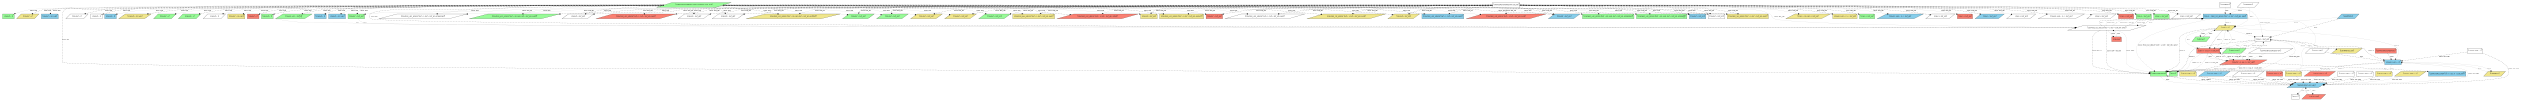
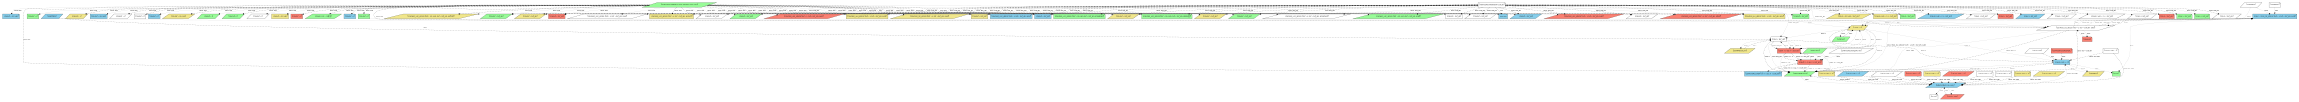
  digraph {
    fontname="Comic Neue"
    node [fillcolor=white fontname="Comic Neue" shape=parallelogram style=filled]
    edge [arrowhead=dot fontname="Comic Neue" style=dashed]
    n1 [fillcolor=skyblue label="(Call,n = read_i32_leb128 (buf + 1, buf + buf_len, &val))" shape=note]
    n2 [label="(Call,read_i32_leb128 (buf + 1, buf + buf_len, &val))"]
    n3 [fillcolor=khaki label="(Call,n > 0)"]
-   n4 [fillcolor=palegreen label="(MethodReturn,int)" shape=note]
+   n4 [fillcolor=palegreen label="(MethodReturn,int)"]
    n5 [fillcolor=palegreen label="(Block,)" shape=note]
    n6 [fillcolor=salmon label="(Call,&val)" shape=note]
    n7 [label="(Call,n < buf_len)" shape=note]
    n8 [fillcolor=salmon label="(Call,n > 0 && n < buf_len)" shape=note]
    n9 [fillcolor=skyblue label="(Call,op->len += n)" shape=note]
    n10 [fillcolor=palegreen label="(Literal,0)"]
    n11 [fillcolor=skyblue label="(Return,return op->len;)"]
    n12 [fillcolor=palegreen label="(MethodParameterIn,const unsigned char *buf)"]
    n13 [label="(Call,buf + buf_len)" shape=note]
    n14 [fillcolor=skyblue label="(Call,buf + op->len)" shape=note]
    n15 [label="(Call,buf + 1)" shape=note]
    n16 [fillcolor=salmon label="(Call,buf + buf_len)" shape=note]
    n17 [fillcolor=palegreen label="(Call,buf + 1)"]
    n18 [label="(Call,buf + buf_len)"]
    n19 [fillcolor=palegreen label="(Call,buf + buf_len)"]
    n20 [fillcolor=skyblue label="(Call,buf + 1)" shape=note]
    n21 [fillcolor=skyblue label="(Call,buf + op->len)" shape=note]
    n22 [fillcolor=palegreen label="(Call,buf + buf_len)"]
    n23 [fillcolor=palegreen label="(Call,buf + 1)" shape=note]
    n24 [fillcolor=khaki label="(Call,buf + buf_len)" shape=note]
    n25 [fillcolor=khaki label="(Call,read_i64_leb128 (buf + 1, buf + buf_len, &val))" shape=note]
    n26 [fillcolor=khaki label="(Call,read_i32_leb128 (buf + 1, buf + buf_len, &val))"]
    n27 [fillcolor=skyblue label="(Call,buf + 1)" shape=note]
    n28 [fillcolor=khaki label="(Call,buf + op->len)"]
    n29 [fillcolor=palegreen label="(Call,buf + 1)"]
    n30 [label="(Call,read_u32_leb128 (buf + 1, buf + buf_len, &reserved))"]
    n31 [fillcolor=salmon label="(Call,read_u32_leb128 (buf + 1, buf + buf_len, &val))"]
    n32 [fillcolor=khaki label="(Call,read_u32_leb128 (buf + op->len, buf + buf_len, &offset))"]
    n33 [label="(Call,buf + 1)"]
    n34 [fillcolor=khaki label="(Call,read_u32_leb128 (buf + 1, buf + buf_len, &count))" shape=note]
    n35 [fillcolor=salmon label="(Call,read_u32_leb128 (buf + 1, buf + buf_len, &val))"]
    n36 [fillcolor=palegreen label="(Call,buf + buf_len)"]
    n37 [fillcolor=salmon label="(Call,read_u32_leb128 (buf + 1, buf + buf_len, &flag))"]
    n38 [fillcolor=khaki label="(Call,buf + op->len)" shape=note]
    n39 [fillcolor=palegreen label="(Call,buf + buf_len)" shape=note]
    n40 [fillcolor=salmon label="(Call,buf + 1)" shape=note]
    n41 [fillcolor=palegreen label="(Call,op->op = buf[0])"]
    n42 [fillcolor=khaki label="(Call,buf + buf_len)"]
    n43 [fillcolor=skyblue label="(Call,buf + buf_len)"]
    n44 [label="(Call,buf + buf_len)"]
    n45 [fillcolor=palegreen label="(Call,buf + 1)" shape=note]
    n46 [fillcolor=khaki label="(Call,read_u64_leb128 (buf + 1, buf + buf_len, &val))" shape=note]
    n47 [fillcolor=skyblue label="(Call,read_u32_leb128 (buf + 1, buf + buf_len, &val))" shape=note]
    n48 [fillcolor=palegreen label="(Call,read_u32_leb128 (buf + op->len, buf + buf_len, &reserved))" shape=note]
    n49 [fillcolor=khaki label="(Call,buf + 1)"]
    n50 [fillcolor=palegreen label="(Call,read_u32_leb128 (buf + op->len, buf + buf_len, &table[i]))" shape=note]
    n51 [fillcolor=palegreen label="(Call,read_u32_leb128 (buf + op->len, buf + buf_len, &def))"]
    n52 [label="(Call,buf + buf_len)"]
    n53 [label="(Call,buf + 1)"]
    n54 [fillcolor=khaki label="(Call,buf + buf_len)"]
    n55 [label="(Call,read_u32_leb128 (buf + 1, buf + buf_len, &val))"]
    n56 [fillcolor=skyblue label="(Call,buf + buf_len)" shape=note]
    n57 [fillcolor=khaki label="(Call,buf + buf_len)"]
+   1000100 [fillcolor=skyblue shape=note]
    n59 [label="(MethodParameterIn,int buf_len)" shape=note]
    n60 [fillcolor=khaki label="(Call,n + op->len < buf_len)"]
    n61 [fillcolor=khaki label="(Call,op->len + n <= buf_len)" shape=note]
    n62 [fillcolor=palegreen label="(Call,n < buf_len)" shape=note]
    n63 [fillcolor=skyblue label="(Call,op->len + n <= buf_len)"]
    n64 [label="(Call,n < buf_len)"]
    n65 [fillcolor=salmon label="(Call,n < buf_len)" shape=note]
    n66 [fillcolor=skyblue label="(Call,n < buf_len)"]
    n67 [label="(Call,n < buf_len)"]
    n68 [label="(Call,op->len + n <= buf_len)"]
    n69 [label="(Call,n < buf_len)"]
    n70 [fillcolor=salmon label="(Call,n < buf_len)" shape=note]
    n71 [fillcolor=palegreen label="(Call,n < buf_len)" shape=note]
    n72 [fillcolor=palegreen label="(Call,n < buf_len)" shape=note]
    n73 [label="(Call,n < buf_len)"]
    n74 [fillcolor=khaki label="(Identifier,buf_len)"]
-   n75 [fillcolor=salmon label="(Call,!(n > 0 && n < buf_len))"]
+   n75 [fillcolor=salmon label="(Call,!(n > 0 && n < buf_len))" shape=note]
    n76 [fillcolor=khaki label="(Identifier,n)"]
    n77 [fillcolor=skyblue label="(ControlStructure,if (!(n > 0 && n < buf_len)))" shape=note]
    n78 [label="(Block,)" shape=note]
    n79 [fillcolor=salmon label="(Call,op->len)"]
    n80 [label="(Identifier,n)" shape=note]
    n81 [fillcolor=khaki label="(Call,op->len += n)" shape=note]
    n82 [fillcolor=skyblue label="(Call,op->len += n)"]
    n83 [label="(Call,op->len += n)"]
    n84 [fillcolor=salmon label="(Call,op->len += n)" shape=note]
    n85 [fillcolor=khaki label="(Call,op->len += n)" shape=note]
    n86 [fillcolor=salmon label="(Call,op->len += n)"]
    n87 [label="(Call,op->len += n)" shape=note]
    n88 [fillcolor=palegreen label="(Literal,0x80)"]
    n89 [fillcolor=salmon label="(ControlStructure,break;)" shape=note]
    n90 [label="(Call,op->len += n)" shape=note]
    n91 [label="(ControlStructure,goto err;)"]
    n92 [label="(Call,op->len)"]
    n93 [fillcolor=khaki label="(Call,op->len += n)" shape=note]
    n94 [label="(Identifier,n)"]
    n95 [fillcolor=khaki label="(Call,op->len += n)"]
    n96 [fillcolor=skyblue label="(Identifier,n)"]
    n97 [label="(Call,op->len = 1)" shape=note]
    n1 -> n2 [label="CFG: "]
    n1 -> n3 [label="DDG: n" style=dotted]
    n1 -> n4 [label="DDG: read_i32_leb128 (buf + 1, buf + buf_len, &val)" style=dotted]
    n1 -> n5 [label="AST: " style=dotted]
    n2 -> n1 [label="AST: "]
    n2 -> n1 [arrowhead=normal label="DDG: buf + 1" style=dotted]
    n2 -> n1 [arrowhead=normal label="DDG: buf + buf_len" style=dotted]
    n2 -> n1 [arrowhead=normal label="DDG: &val"]
    n2 -> n4 [arrowhead=normal label="DDG: buf + 1"]
    n2 -> n4 [label="DDG: buf + buf_len"]
    n2 -> n4 [label="DDG: &val" style=dotted]
    n2 -> n6 [label="CFG: " style=dotted]
    n3 -> n4 [arrowhead=normal label="DDG: n"]
    n3 -> n7 [label="DDG: n" style=dotted]
    n3 -> n8 [arrowhead=normal label="AST: " style=dotted]
    n3 -> n8 [label="DDG: n"]
    n3 -> n8 [arrowhead=normal label="DDG: 0" style=dotted]
    n3 -> n9 [arrowhead=normal label="DDG: n" style=dotted]
    n3 -> n10 [arrowhead=normal label="CFG: " style=dotted]
    n4 -> n11 [label="CFG: " style=dotted]
    n6 -> n2 [label="AST: " style=dotted]
    n7 -> n4 [label="DDG: buf_len" style=dotted]
    n7 -> n4 [label="DDG: n"]
    n7 -> n8 [label="AST: " style=dotted]
    n7 -> n8 [label="DDG: n" style=dotted]
    n7 -> n8 [arrowhead=normal label="DDG: buf_len"]
    n7 -> n9 [arrowhead=normal label="DDG: n"]
    n7 -> n74 [label="CFG: " style=dotted]
    n8 -> n3 [arrowhead=normal label="CFG: " style=dotted]
    n8 -> n4 [arrowhead=normal label="DDG: n > 0" style=dotted]
    n8 -> n4 [label="DDG: n < buf_len" style=dotted]
    n8 -> n7 [arrowhead=normal label="CFG: "]
    n8 -> n75 [arrowhead=normal label="AST: " style=dotted]
    n8 -> n75 [arrowhead=normal label="DDG: n > 0"]
    n8 -> n75 [label="DDG: n < buf_len"]
    n9 -> n4 [arrowhead=normal label="DDG: op->len" style=dotted]
    n9 -> n4 [label="DDG: n"]
    n9 -> n5 [label="AST: " style=dotted]
    n9 -> n11 [arrowhead=normal label="DDG: op->len" style=dotted]
    n9 -> n76 [label="CFG: " style=dotted]
    n10 -> n3 [label="AST: "]
    n11 -> n4 [arrowhead=normal label="DDG: <RET>"]
    n11 -> n78 [arrowhead=normal label="AST: "]
    n11 -> n79 [label="CFG: " style=dotted]
    n12 -> n2 [label="DDG: buf"]
    n12 -> n4 [arrowhead=normal label="DDG: buf"]
    n12 -> n13 [arrowhead=normal label="DDG: buf"]
    n12 -> n14 [label="DDG: buf" style=dotted]
    n12 -> n15 [arrowhead=normal label="DDG: buf"]
    n12 -> n16 [label="DDG: buf" style=dotted]
    n12 -> n17 [label="DDG: buf"]
    n12 -> n18 [label="DDG: buf"]
    n12 -> n19 [label="DDG: buf" style=dotted]
    n12 -> n20 [label="DDG: buf"]
    n12 -> n21 [label="DDG: buf" style=dotted]
    n12 -> n22 [arrowhead=normal label="DDG: buf" style=dotted]
    n12 -> n23 [arrowhead=normal label="DDG: buf"]
    n12 -> n24 [arrowhead=normal label="DDG: buf" style=dotted]
    n12 -> n25 [label="DDG: buf"]
    n12 -> n26 [label="DDG: buf"]
    n12 -> n27 [label="DDG: buf" style=dotted]
    n12 -> n28 [label="DDG: buf"]
    n12 -> n29 [label="DDG: buf" style=dotted]
    n12 -> n30 [arrowhead=normal label="DDG: buf" style=dotted]
    n12 -> n31 [label="DDG: buf" style=dotted]
    n12 -> n32 [label="DDG: buf"]
    n12 -> n33 [arrowhead=normal label="DDG: buf" style=dotted]
    n12 -> n34 [label="DDG: buf"]
    n12 -> n35 [label="DDG: buf" style=dotted]
    n12 -> n36 [arrowhead=normal label="DDG: buf" style=dotted]
    n12 -> n37 [arrowhead=normal label="DDG: buf"]
    n12 -> n38 [label="DDG: buf" style=dotted]
    n12 -> n39 [label="DDG: buf" style=dotted]
    n12 -> n40 [label="DDG: buf"]
    n12 -> n41 [arrowhead=normal label="DDG: buf"]
    n12 -> n42 [arrowhead=normal label="DDG: buf"]
    n12 -> n43 [arrowhead=normal label="DDG: buf"]
    n12 -> n44 [arrowhead=normal label="DDG: buf"]
    n12 -> n45 [arrowhead=normal label="DDG: buf" style=dotted]
    n12 -> n46 [arrowhead=normal label="DDG: buf" style=dotted]
    n12 -> n47 [arrowhead=normal label="DDG: buf"]
    n12 -> n48 [arrowhead=normal label="DDG: buf" style=dotted]
    n12 -> n49 [label="DDG: buf"]
    n12 -> n50 [label="DDG: buf"]
    n12 -> n51 [label="DDG: buf" style=dotted]
    n12 -> n52 [label="DDG: buf" style=dotted]
    n12 -> n53 [arrowhead=normal label="DDG: buf"]
    n12 -> n54 [label="DDG: buf" style=dotted]
    n12 -> n55 [label="DDG: buf" style=dotted]
    n12 -> n56 [arrowhead=normal label="DDG: buf" style=dotted]
    n12 -> n57 [label="DDG: buf" style=dotted]
+   n12 -> 1000100 [label="AST: "]
    n23 -> n2 [arrowhead=normal label="AST: " style=dotted]
    n39 -> n2 [label="AST: " style=dotted]
    n59 -> n2 [arrowhead=normal label="DDG: buf_len" style=dotted]
    n59 -> n7 [arrowhead=normal label="DDG: buf_len" style=dotted]
    n59 -> n13 [arrowhead=normal label="DDG: buf_len"]
    n59 -> n16 [label="DDG: buf_len"]
    n59 -> n18 [label="DDG: buf_len"]
    n59 -> n19 [arrowhead=normal label="DDG: buf_len"]
    n59 -> n22 [label="DDG: buf_len" style=dotted]
    n59 -> n24 [arrowhead=normal label="DDG: buf_len"]
    n59 -> n25 [arrowhead=normal label="DDG: buf_len"]
    n59 -> n26 [arrowhead=normal label="DDG: buf_len"]
    n59 -> n30 [label="DDG: buf_len" style=dotted]
    n59 -> n31 [arrowhead=normal label="DDG: buf_len"]
    n59 -> n32 [arrowhead=normal label="DDG: buf_len" style=dotted]
    n59 -> n34 [label="DDG: buf_len" style=dotted]
    n59 -> n35 [label="DDG: buf_len" style=dotted]
    n59 -> n36 [label="DDG: buf_len"]
    n59 -> n37 [arrowhead=normal label="DDG: buf_len" style=dotted]
    n59 -> n39 [label="DDG: buf_len" style=dotted]
    n59 -> n42 [label="DDG: buf_len"]
    n59 -> n43 [arrowhead=normal label="DDG: buf_len"]
    n59 -> n44 [label="DDG: buf_len"]
    n59 -> n46 [arrowhead=normal label="DDG: buf_len" style=dotted]
    n59 -> n47 [arrowhead=normal label="DDG: buf_len"]
    n59 -> n48 [arrowhead=normal label="DDG: buf_len" style=dotted]
    n59 -> n50 [arrowhead=normal label="DDG: buf_len"]
    n59 -> n51 [label="DDG: buf_len"]
    n59 -> n52 [arrowhead=normal label="DDG: buf_len"]
    n59 -> n54 [label="DDG: buf_len"]
    n59 -> n55 [label="DDG: buf_len"]
    n59 -> n56 [label="DDG: buf_len"]
    n59 -> n57 [arrowhead=normal label="DDG: buf_len"]
+   n59 -> 1000100 [label="AST: "]
    n59 -> n60 [label="DDG: buf_len" style=dotted]
    n59 -> n61 [label="DDG: buf_len"]
    n59 -> n62 [arrowhead=normal label="DDG: buf_len"]
    n59 -> n63 [label="DDG: buf_len" style=dotted]
    n59 -> n64 [label="DDG: buf_len"]
    n59 -> n65 [label="DDG: buf_len" style=dotted]
    n59 -> n66 [label="DDG: buf_len"]
    n59 -> n67 [label="DDG: buf_len" style=dotted]
    n59 -> n68 [label="DDG: buf_len"]
    n59 -> n69 [arrowhead=normal label="DDG: buf_len" style=dotted]
    n59 -> n70 [label="DDG: buf_len"]
    n59 -> n71 [label="DDG: buf_len"]
    n59 -> n72 [label="DDG: buf_len" style=dotted]
    n59 -> n73 [label="DDG: buf_len"]
    n74 -> n7 [label="AST: "]
    n75 -> n4 [label="DDG: n > 0 && n < buf_len"]
    n75 -> n4 [arrowhead=normal label="DDG: !(n > 0 && n < buf_len)"]
    n75 -> n8 [label="CFG: "]
    n75 -> n77 [arrowhead=normal label="AST: "]
    n76 -> n9 [label="AST: " style=dotted]
    n79 -> n11 [label="AST: "]
    n80 -> n1 [arrowhead=normal label="AST: " style=dotted]
    n81 -> n11 [arrowhead=normal label="DDG: op->len"]
    n82 -> n11 [label="DDG: op->len"]
    n83 -> n11 [label="DDG: op->len"]
    n84 -> n11 [arrowhead=normal label="DDG: op->len"]
    n85 -> n11 [arrowhead=normal label="DDG: op->len" style=dotted]
    n86 -> n11 [arrowhead=normal label="DDG: op->len" style=dotted]
    n87 -> n11 [arrowhead=normal label="DDG: op->len"]
    n88 -> n75 [label="CFG: " style=dotted]
    n89 -> n9 [arrowhead=normal label="CFG: "]
    n90 -> n11 [arrowhead=normal label="DDG: op->len"]
    n91 -> n75 [label="CFG: " style=dotted]
    n92 -> n9 [arrowhead=normal label="AST: "]
    n93 -> n11 [arrowhead=normal label="DDG: op->len"]
    n94 -> n1 [label="CFG: " style=dotted]
    n94 -> n3 [arrowhead=normal label="AST: " style=dotted]
    n95 -> n11 [arrowhead=normal label="DDG: op->len" style=dotted]
    n96 -> n3 [label="CFG: " style=dotted]
    n96 -> n7 [label="AST: "]
    n97 -> n9 [arrowhead=normal label="DDG: op->len"]
    n97 -> n11 [arrowhead=normal label="DDG: op->len"]
  }
